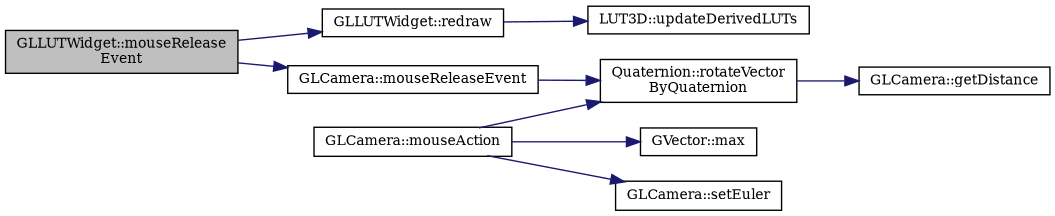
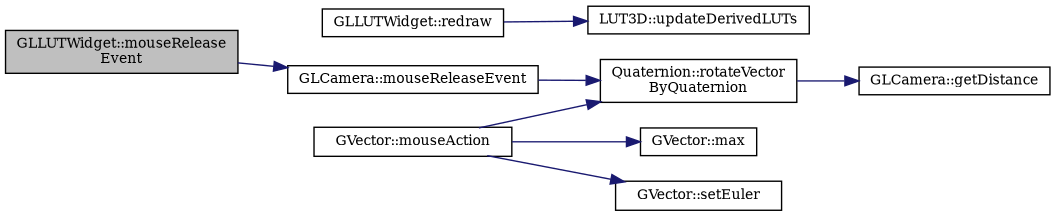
  digraph {
    fontname="DejaVu Serif"
    rankdir=LR
    node [color=black fillcolor=white fontname="DejaVu Serif" fontsize=10 shape=record style=filled]
    edge [color=midnightblue fontname="DejaVu Serif" fontsize=10 labelfontname=Helvetica labelfontsize=10 style=solid]
    n1 [fillcolor=grey75 fontcolor=black height=0.2 label="GLLUTWidget::mouseRelease\lEvent" width=0.4]
    n2 [height=0.2 label="GLCamera::mouseReleaseEvent" width=0.4]
    n3 [height=0.2 label="GLLUTWidget::redraw" width=0.4]
    n4 [height=0.2 label="Quaternion::rotateVector\lByQuaternion" width=0.4]
    n5 [height=0.2 label="LUT3D::updateDerivedLUTs" width=0.4]
-   n6 [height=0.2 label="GLCamera::mouseAction" width=0.4]
+   n6 [height=0.2 label="GVector::mouseAction" width=0.4]
    n7 [height=0.2 label="GVector::max" width=0.4]
-   n8 [height=0.2 label="GLCamera::setEuler" width=0.4]
+   n8 [height=0.2 label="GVector::setEuler" width=0.4]
    n9 [height=0.2 label="GLCamera::getDistance" width=0.4]
    n1 -> n2
-   n1 -> n3
    n2 -> n4
    n3 -> n5
    n4 -> n9
    n6 -> n4
    n6 -> n7
    n6 -> n8
  }
